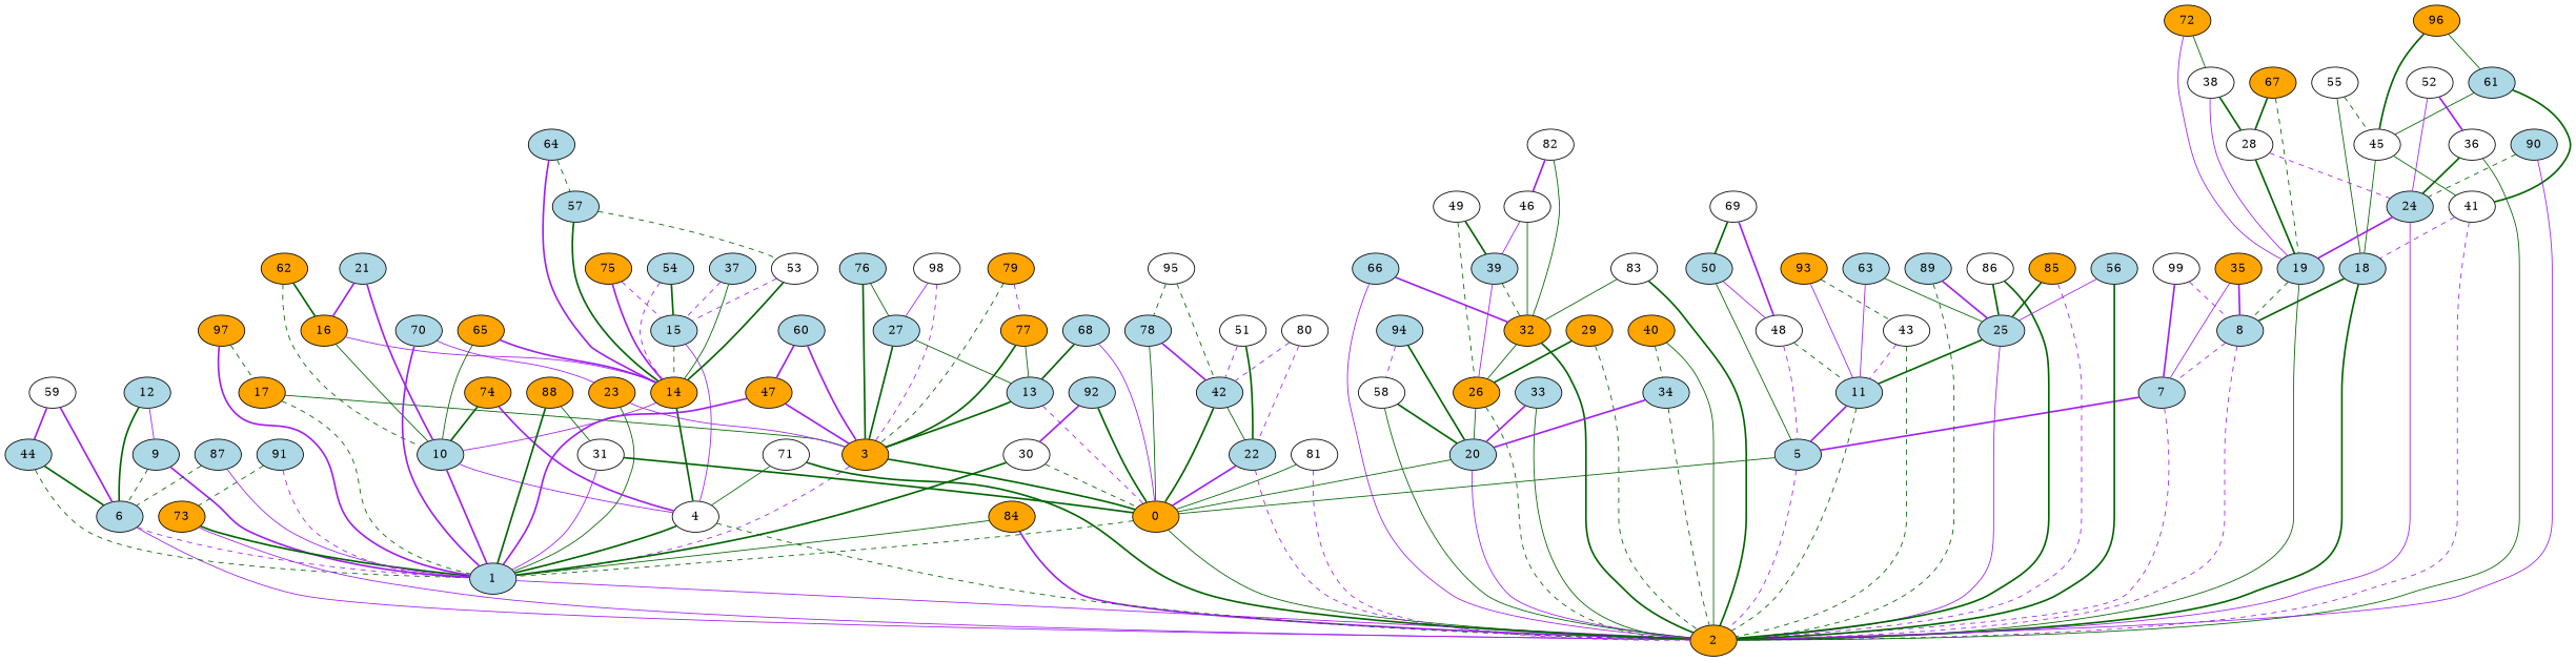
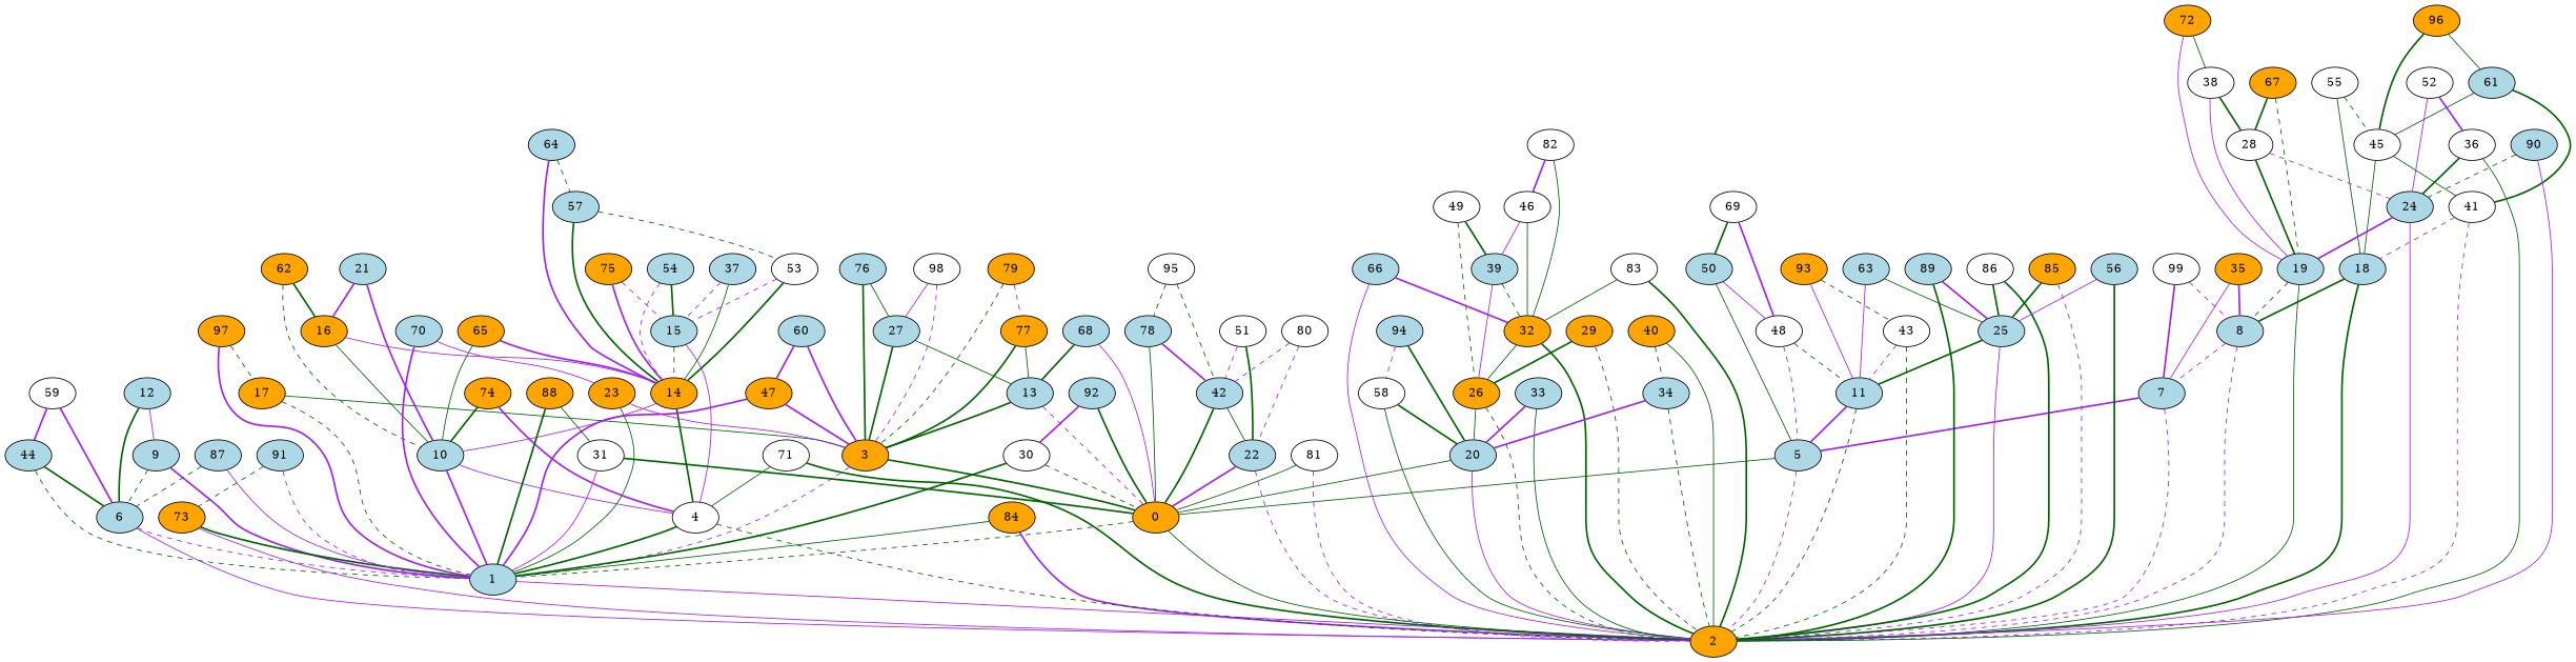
  graph {
    node [fillcolor=lightblue style=filled]
    edge [color=darkgreen style=bold]
    55 [fillcolor=white]
    18
    45 [fillcolor=white]
    2 [fillcolor=orange]
    8
    41 [fillcolor=white]
    7
    9
    6
    1
    46 [fillcolor=white]
    39
    32 [fillcolor=orange]
    26 [fillcolor=orange]
    20
    0 [fillcolor=orange]
    59 [fillcolor=white]
    44
    17 [fillcolor=orange]
    3 [fillcolor=orange]
    84 [fillcolor=orange]
    22
    5
    48 [fillcolor=white]
    11
    61
    89
    25
    52 [fillcolor=white]
    24
    36 [fillcolor=white]
    19
    10
    4 [fillcolor=white]
    58 [fillcolor=white]
    62 [fillcolor=orange]
    16 [fillcolor=orange]
    14 [fillcolor=orange]
    71 [fillcolor=white]
    79 [fillcolor=orange]
    77 [fillcolor=orange]
    13
    23 [fillcolor=orange]
    63
    51 [fillcolor=white]
    42
    78
    15
    64
    57
    53 [fillcolor=white]
    30 [fillcolor=white]
    31 [fillcolor=white]
    35 [fillcolor=orange]
    90
    91
    73 [fillcolor=orange]
    50
    86 [fillcolor=white]
    87
    69 [fillcolor=white]
    82 [fillcolor=white]
    49 [fillcolor=white]
    65 [fillcolor=orange]
    75 [fillcolor=orange]
    29 [fillcolor=orange]
    85 [fillcolor=orange]
    93 [fillcolor=orange]
    43 [fillcolor=white]
    94
    27
    28 [fillcolor=white]
    38 [fillcolor=white]
    33
    47 [fillcolor=orange]
    81 [fillcolor=white]
    92
    60
    68
    54
    74 [fillcolor=orange]
    88 [fillcolor=orange]
    37
    67 [fillcolor=orange]
    96 [fillcolor=orange]
    34
    95 [fillcolor=white]
    76
    56
    98 [fillcolor=white]
    99 [fillcolor=white]
    80 [fillcolor=white]
    70
    66
    40 [fillcolor=orange]
    12
    21
    72 [fillcolor=orange]
    83 [fillcolor=white]
    97 [fillcolor=orange]
    55 -- 18 [style=solid]
    55 -- 45 [style=dashed]
    18 -- 2
    18 -- 8
    45 -- 18 [style=solid]
    45 -- 41 [style=solid]
    8 -- 2 [color=purple style=dashed]
    8 -- 7 [color=purple style=dashed]
    41 -- 18 [color=purple style=dashed]
    41 -- 2 [color=purple style=dashed]
    7 -- 2 [color=purple style=dashed]
    7 -- 5 [color=purple]
    9 -- 6 [style=dashed]
    9 -- 1 [color=purple]
    6 -- 2 [color=purple style=solid]
    6 -- 1 [color=purple style=dashed]
    1 -- 2 [color=purple style=solid]
    46 -- 39 [color=purple style=solid]
    46 -- 32 [style=solid]
    39 -- 32 [style=dashed]
    39 -- 26 [color=purple style=solid]
    32 -- 2
    32 -- 26 [style=solid]
    26 -- 2 [style=dashed]
    26 -- 20 [style=solid]
    20 -- 2 [color=purple style=solid]
    20 -- 0 [style=solid]
    0 -- 2 [style=solid]
    0 -- 1 [style=dashed]
    59 -- 6 [color=purple]
    59 -- 44 [color=purple]
    44 -- 6
    44 -- 1 [style=dashed]
    17 -- 1 [style=dashed]
    17 -- 3 [style=solid]
    3 -- 1 [color=purple style=dashed]
    3 -- 0
    84 -- 2 [color=purple]
    84 -- 1 [style=solid]
    22 -- 2 [color=purple style=dashed]
    22 -- 0 [color=purple]
    5 -- 2 [color=purple style=dashed]
    5 -- 0 [style=solid]
    48 -- 5 [color=purple style=dashed]
    48 -- 11 [style=dashed]
    11 -- 2 [style=dashed]
    11 -- 5 [color=purple]
    61 -- 45 [style=solid]
    61 -- 41
-   89 -- 2 [style=dashed]
+   89 -- 2
    89 -- 25 [color=purple]
    25 -- 2 [color=purple style=solid]
    25 -- 11
    52 -- 24 [color=purple style=solid]
    52 -- 36 [color=purple]
    24 -- 2 [color=purple style=solid]
    24 -- 19 [color=purple]
    36 -- 2 [style=solid]
    36 -- 24
    19 -- 2 [style=solid]
    19 -- 8 [style=dashed]
    10 -- 1 [color=purple]
    10 -- 4 [color=purple style=solid]
    4 -- 2 [style=dashed]
    4 -- 1
    58 -- 2 [style=solid]
    58 -- 20
    62 -- 10 [style=dashed]
    62 -- 16
    16 -- 10 [style=solid]
    16 -- 14 [color=purple style=solid]
    14 -- 10 [color=purple style=solid]
    14 -- 4
    71 -- 2
    71 -- 4 [style=solid]
    79 -- 3 [style=dashed]
    79 -- 77 [color=purple style=dashed]
    77 -- 3
    77 -- 13 [style=solid]
    13 -- 0 [color=purple style=dashed]
    13 -- 3
    23 -- 1 [style=solid]
    23 -- 3 [color=purple style=solid]
    63 -- 11 [color=purple style=solid]
    63 -- 25 [style=solid]
    51 -- 22
    51 -- 42 [color=purple style=dashed]
    42 -- 0
    42 -- 22 [style=solid]
    78 -- 0 [style=solid]
    78 -- 42 [color=purple]
    15 -- 4 [color=purple style=solid]
    15 -- 14 [style=dashed]
    64 -- 14 [color=purple]
    64 -- 57 [style=dashed]
    57 -- 14
    57 -- 53 [style=dashed]
    53 -- 14
    53 -- 15 [color=purple style=dashed]
    30 -- 1
    30 -- 0 [style=dashed]
    31 -- 1 [color=purple style=solid]
    31 -- 0
    35 -- 8 [color=purple]
    35 -- 7 [color=purple style=solid]
    90 -- 2 [color=purple style=solid]
    90 -- 24 [style=dashed]
    91 -- 1 [color=purple style=dashed]
    91 -- 73 [style=dashed]
    73 -- 2 [color=purple style=solid]
    73 -- 1
    50 -- 5 [style=solid]
    50 -- 48 [color=purple style=solid]
    86 -- 2
    86 -- 25
    87 -- 6 [style=dashed]
    87 -- 1 [color=purple style=solid]
    69 -- 48 [color=purple]
    69 -- 50
    82 -- 46 [color=purple]
    82 -- 32 [style=solid]
    49 -- 39
    49 -- 26 [style=dashed]
    65 -- 10 [style=solid]
    65 -- 14 [color=purple]
    75 -- 14 [color=purple]
    75 -- 15 [color=purple style=dashed]
    29 -- 2 [style=dashed]
    29 -- 26
    85 -- 2 [color=purple style=dashed]
    85 -- 25
    93 -- 11 [color=purple style=solid]
    93 -- 43 [style=dashed]
    43 -- 2 [style=dashed]
    43 -- 11 [color=purple style=dashed]
    94 -- 20
    94 -- 58 [color=purple style=dashed]
    27 -- 3
    27 -- 13 [style=solid]
    28 -- 24 [color=purple style=dashed]
    28 -- 19
    38 -- 19 [color=purple style=solid]
    38 -- 28
    33 -- 2 [style=solid]
    33 -- 20 [color=purple]
    47 -- 1 [color=purple]
    47 -- 3 [color=purple]
    81 -- 2 [color=purple style=dashed]
    81 -- 0 [style=solid]
    92 -- 0
    92 -- 30 [color=purple]
    60 -- 3 [color=purple]
    60 -- 47 [color=purple]
    68 -- 0 [color=purple style=solid]
    68 -- 13
    54 -- 14 [color=purple style=dashed]
    54 -- 15
    74 -- 10
    74 -- 4 [color=purple]
    88 -- 1
    88 -- 31 [style=solid]
    37 -- 14 [style=solid]
    37 -- 15 [color=purple style=dashed]
    67 -- 19 [style=dashed]
    67 -- 28
    96 -- 45
    96 -- 61 [style=solid]
    34 -- 2 [style=dashed]
    34 -- 20 [color=purple]
    95 -- 42 [style=dashed]
    95 -- 78 [style=dashed]
    76 -- 3
    76 -- 27 [style=solid]
    56 -- 2
    56 -- 25 [color=purple style=solid]
    98 -- 3 [color=purple style=dashed]
    98 -- 27 [color=purple style=solid]
    99 -- 8 [color=purple style=dashed]
    99 -- 7 [color=purple]
    80 -- 22 [color=purple style=dashed]
    80 -- 42 [color=purple style=dashed]
    70 -- 1 [color=purple]
    70 -- 23 [color=purple style=solid]
    66 -- 2 [color=purple style=solid]
    66 -- 32 [color=purple]
    40 -- 2 [style=solid]
    40 -- 34 [style=dashed]
    12 -- 9 [color=purple style=solid]
    12 -- 6
    21 -- 10 [color=purple]
    21 -- 16 [color=purple]
    72 -- 19 [color=purple style=solid]
    72 -- 38 [style=solid]
    83 -- 2
    83 -- 32 [style=solid]
    97 -- 1 [color=purple]
    97 -- 17 [style=dashed]
  }
